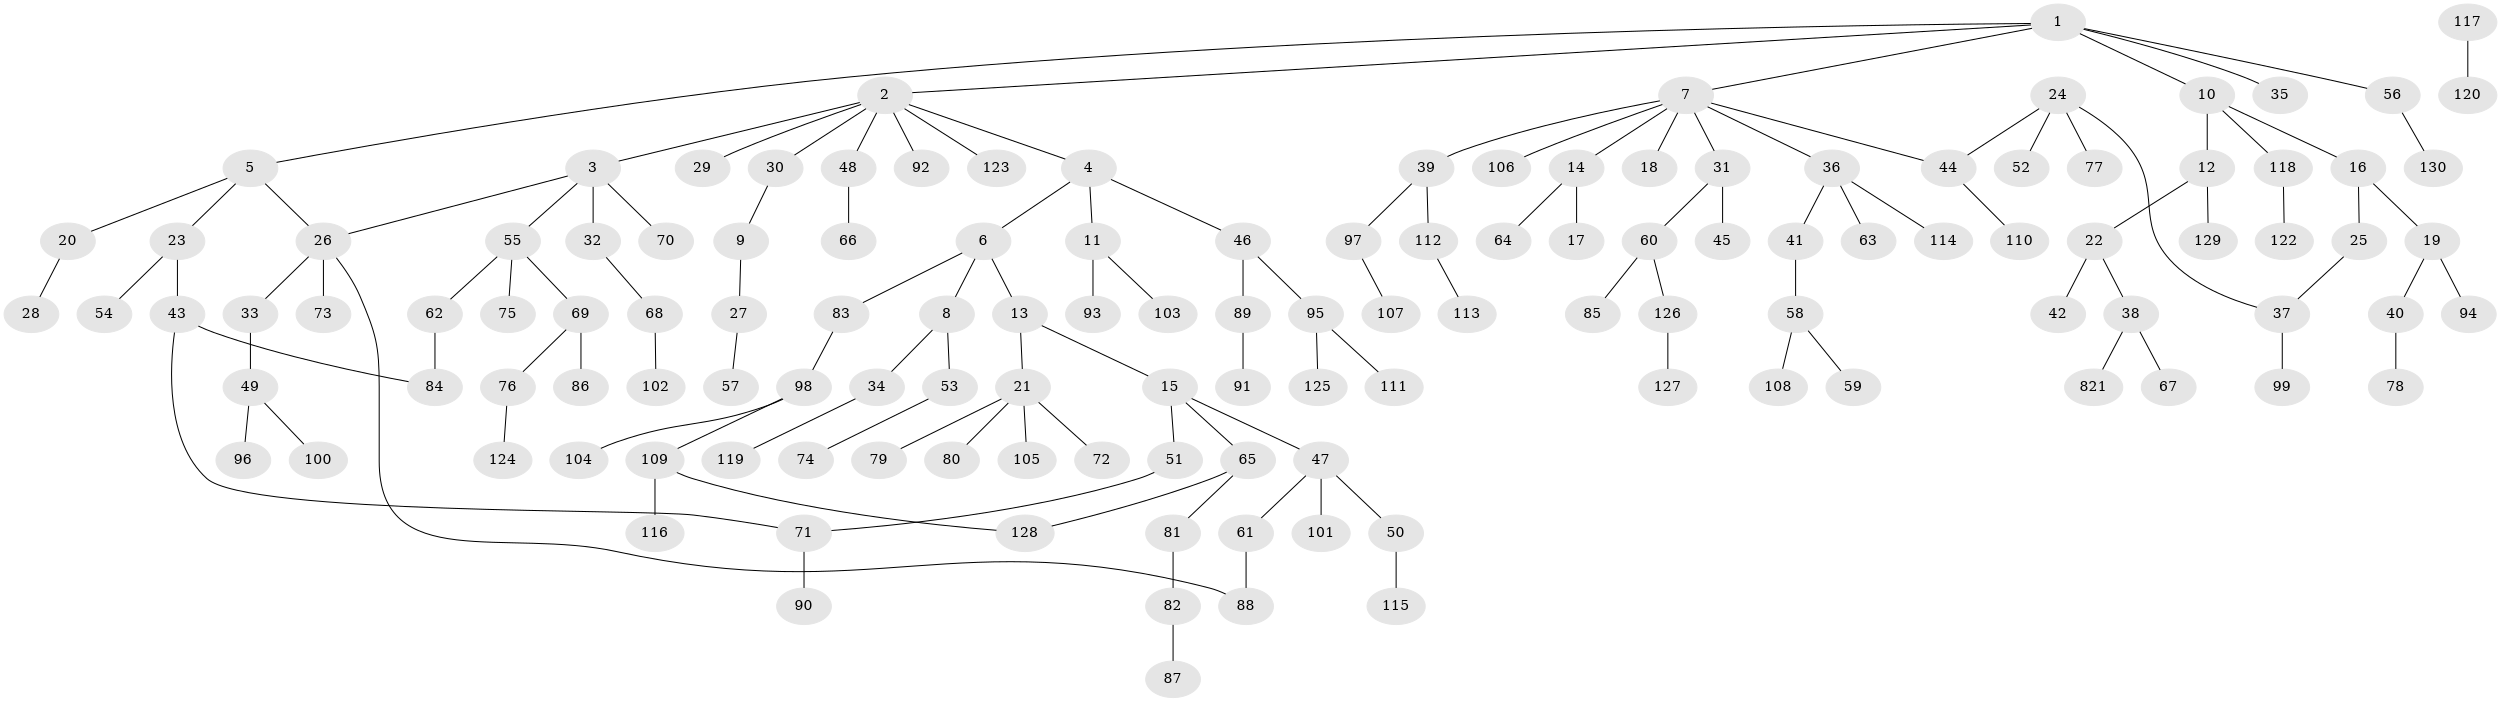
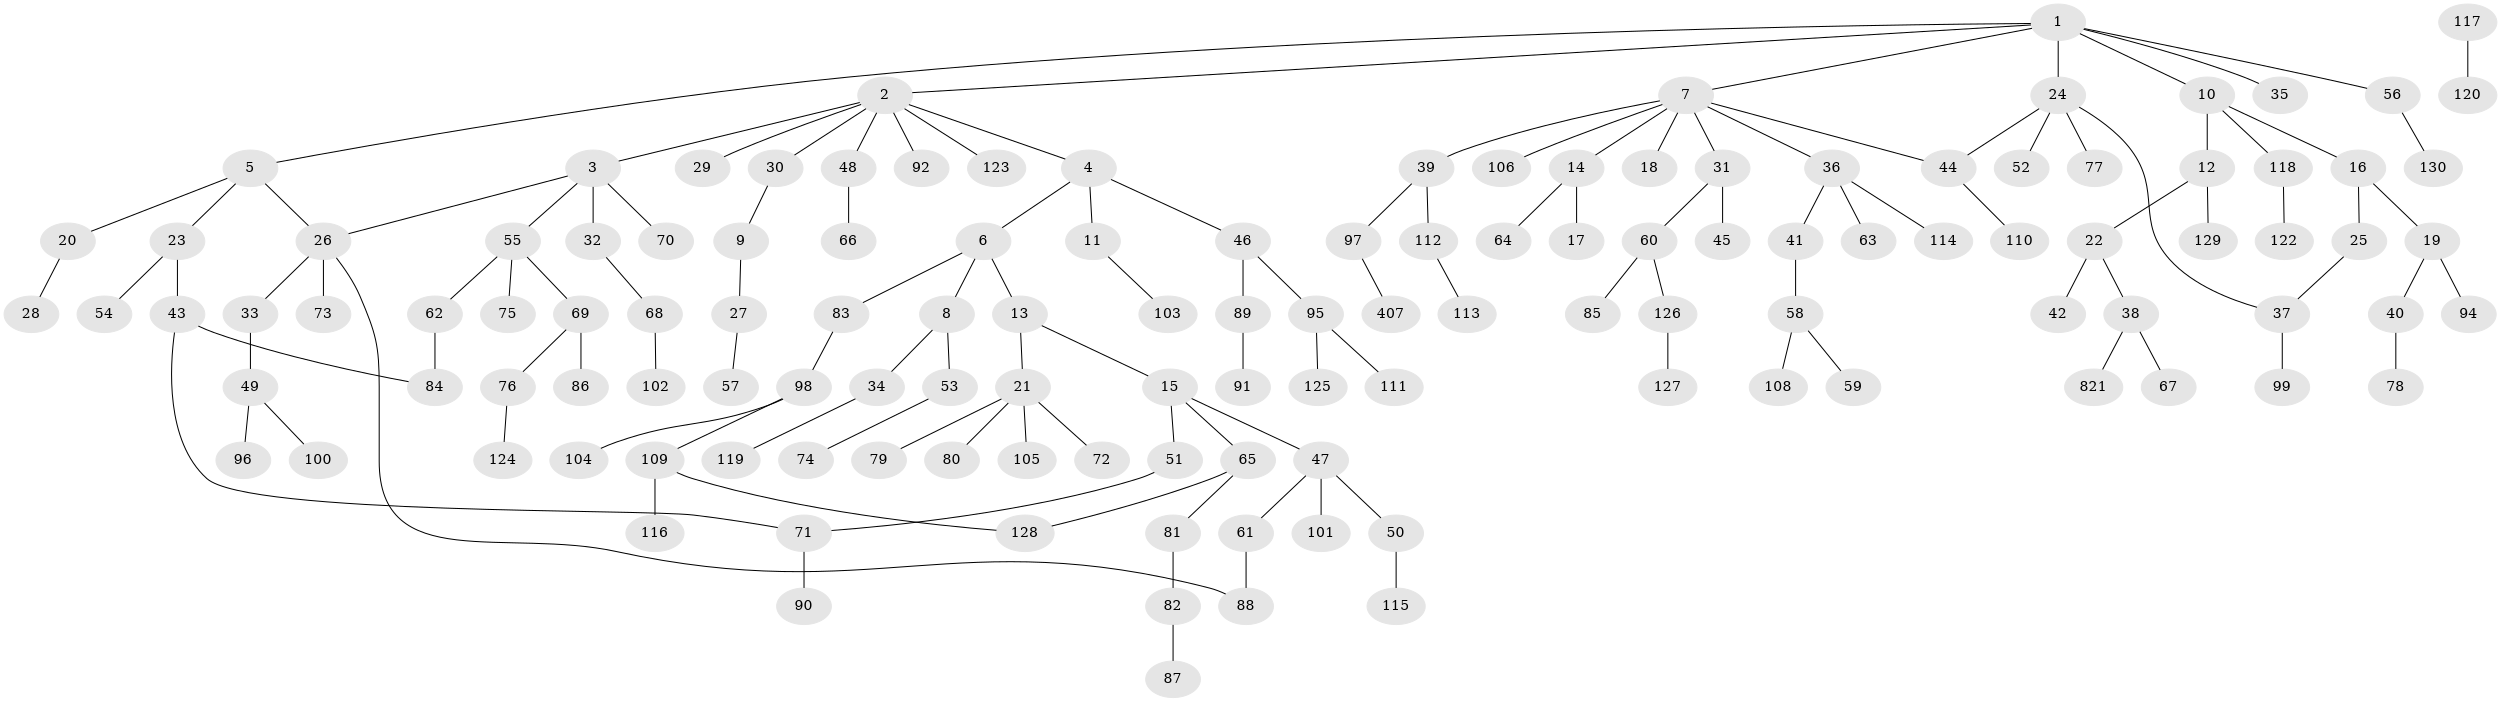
  graph {
    node [color=gray90 style=filled]
    1
    2
    5
    7
    10
    24
    35
    56
    3
    4
    29
    30
    48
    92
    123
    26
    20
    23
    14
    18
    31
    36
    39
    44
    106
    12
    16
    118
    37
    52
    77
    130
    32
    55
    70
    6
    11
    46
    9
    27
    66
    33
    73
    88
    68
    62
    69
    75
    8
    13
    83
-   93
    103
    89
    95
    28
    43
    54
    34
    53
    15
    21
    98
    17
    64
    45
    60
    41
    63
    114
    97
    112
    110
    119
    74
    57
    22
    129
    19
    25
    122
    38
    42
    47
    51
    65
    72
    79
    80
    105
    50
    61
    101
    71
    81
    128
    40
    94
    78
    67
    n101 [label=821]
    84
    99
    49
    85
    126
    102
    96
    100
    58
-   107
+   107 [label=407]
    113
    59
    108
    90
    91
    111
    125
    115
    76
    86
    127
    82
    124
    87
    104
    109
    117
    120
    116
    1 -- 2
    1 -- 5
    1 -- 7
    1 -- 10
+   1 -- 24
    1 -- 35
    1 -- 56
    2 -- 3
    2 -- 4
    2 -- 29
    2 -- 30
    2 -- 48
    2 -- 92
    2 -- 123
    5 -- 26
    5 -- 20
    5 -- 23
    7 -- 14
    7 -- 18
    7 -- 31
    7 -- 36
    7 -- 39
    7 -- 44
    7 -- 106
    10 -- 12
    10 -- 16
    10 -- 118
    24 -- 44
    24 -- 37
    24 -- 52
    24 -- 77
    56 -- 130
    3 -- 26
    3 -- 32
    3 -- 55
    3 -- 70
    4 -- 6
    4 -- 11
    4 -- 46
    30 -- 9
    48 -- 66
    26 -- 33
    26 -- 73
    26 -- 88
    20 -- 28
    23 -- 43
    23 -- 54
    14 -- 17
    14 -- 64
    31 -- 45
    31 -- 60
    36 -- 41
    36 -- 63
    36 -- 114
    39 -- 97
    39 -- 112
    44 -- 110
    12 -- 22
    12 -- 129
    16 -- 19
    16 -- 25
    118 -- 122
    37 -- 99
    32 -- 68
    55 -- 62
    55 -- 69
    55 -- 75
    6 -- 8
    6 -- 13
    6 -- 83
-   11 -- 93
    11 -- 103
    46 -- 89
    46 -- 95
    9 -- 27
    27 -- 57
    33 -- 49
    68 -- 102
    62 -- 84
    69 -- 76
    69 -- 86
    8 -- 34
    8 -- 53
    13 -- 15
    13 -- 21
    83 -- 98
    89 -- 91
    95 -- 111
    95 -- 125
    43 -- 71
    43 -- 84
    34 -- 119
    53 -- 74
    15 -- 47
    15 -- 51
    15 -- 65
    21 -- 72
    21 -- 79
    21 -- 80
    21 -- 105
    98 -- 104
    98 -- 109
    60 -- 85
    60 -- 126
    41 -- 58
    97 -- 107
    112 -- 113
    22 -- 38
    22 -- 42
    19 -- 40
    19 -- 94
    25 -- 37
    38 -- 67
    38 -- n101
    47 -- 50
    47 -- 61
    47 -- 101
    51 -- 71
    65 -- 81
    65 -- 128
    50 -- 115
    61 -- 88
    71 -- 90
    81 -- 82
    40 -- 78
    49 -- 96
    49 -- 100
    126 -- 127
    58 -- 59
    58 -- 108
    76 -- 124
    82 -- 87
    109 -- 128
    109 -- 116
    117 -- 120
  }
